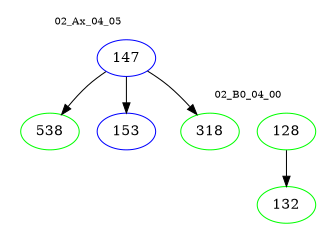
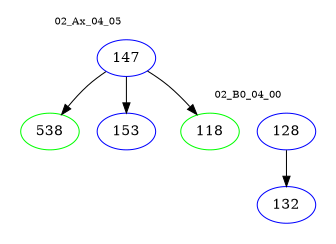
  digraph {
    node [color=blue]
    edge [color=black]
    n1 [label=147]
    n2 [color=green label=538]
    n3 [label=153]
-   n4 [color=green label=128]
-   n5 [color=green label=318]
-   n6 [color=green label=132]
+   n4 [label=128]
+   n5 [color=green label=118]
+   n6 [label=132]
    subgraph cluster_1 {
      color=white
      fontsize=10
      label="02_Ax_04_05"
      n1
      n2
      n3
    }
    subgraph cluster_2 {
      color=white
      fontsize=10
      label="02_B0_04_00"
      n4
      n5
      n6
    }
    n1 -> n2
    n1 -> n3
    n1 -> n5
    n4 -> n6
  }
